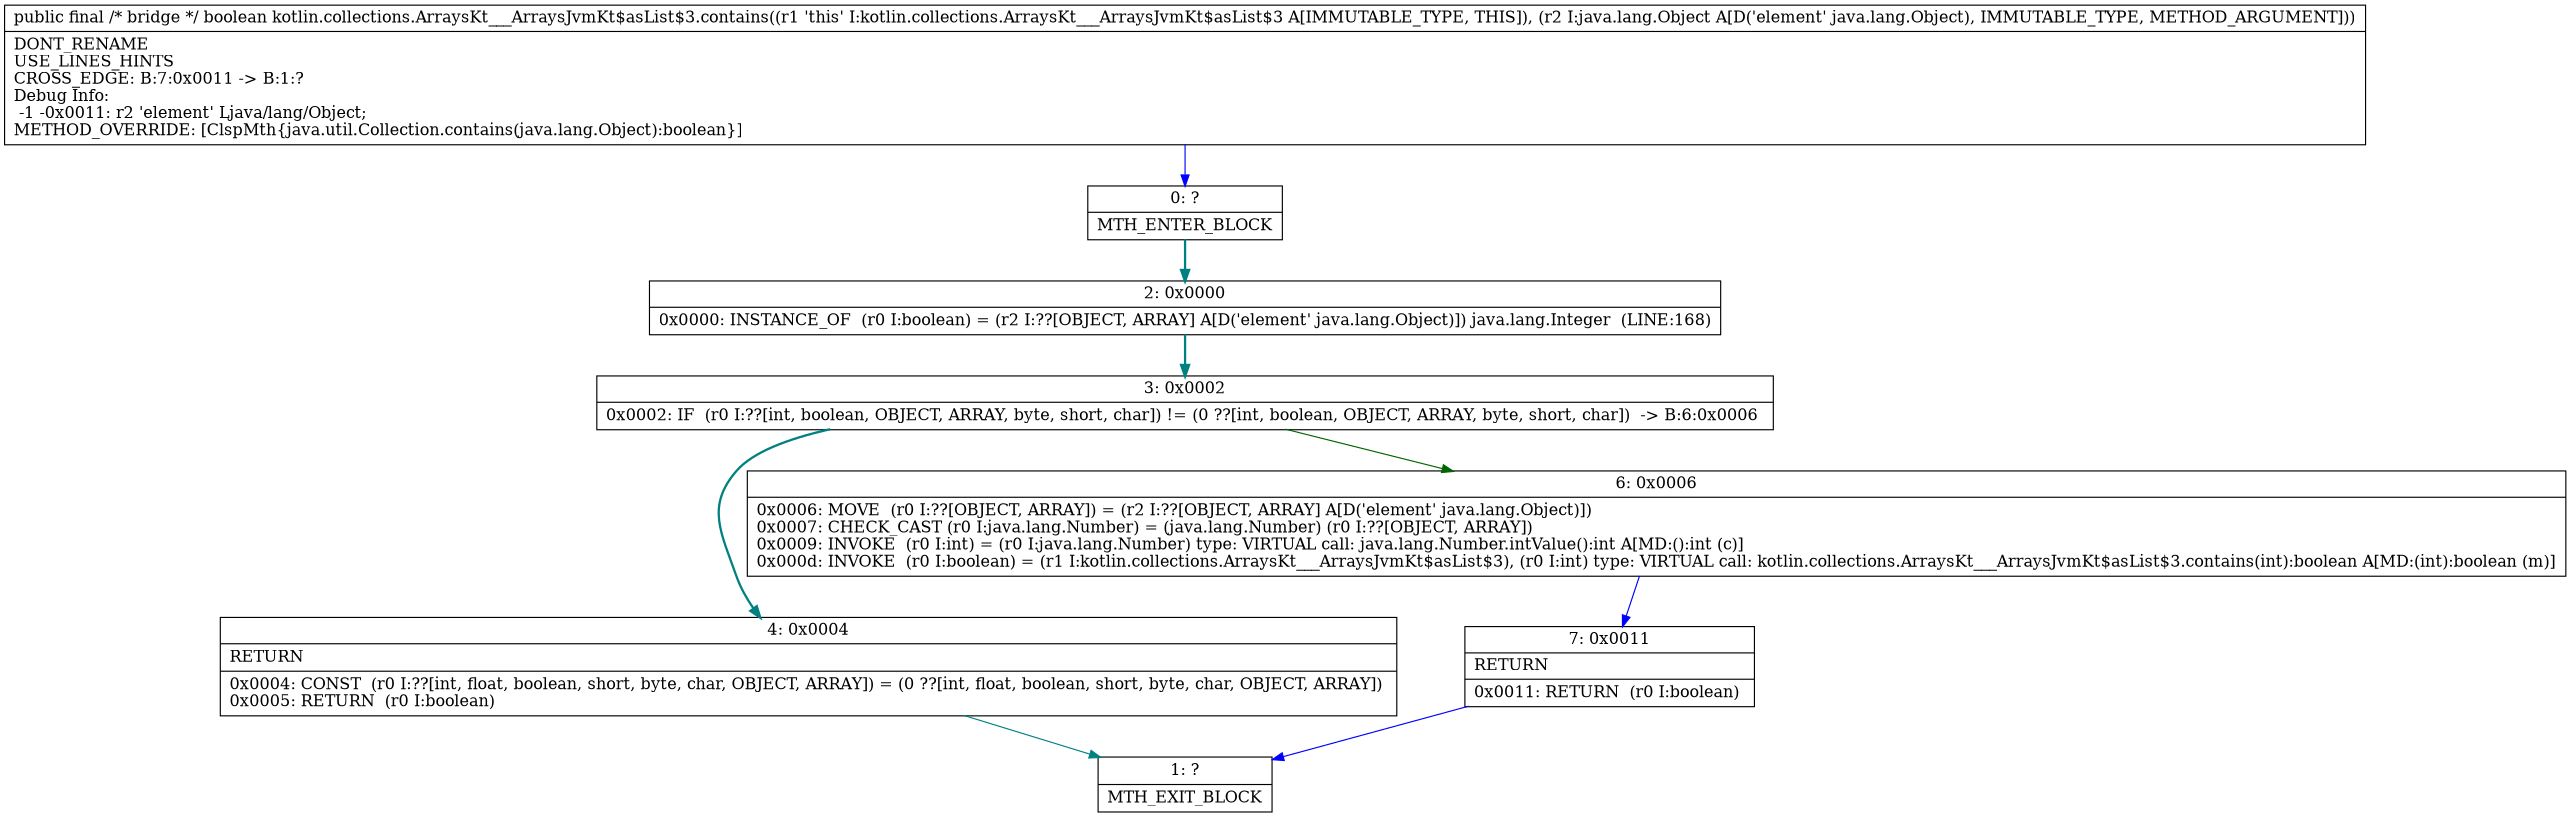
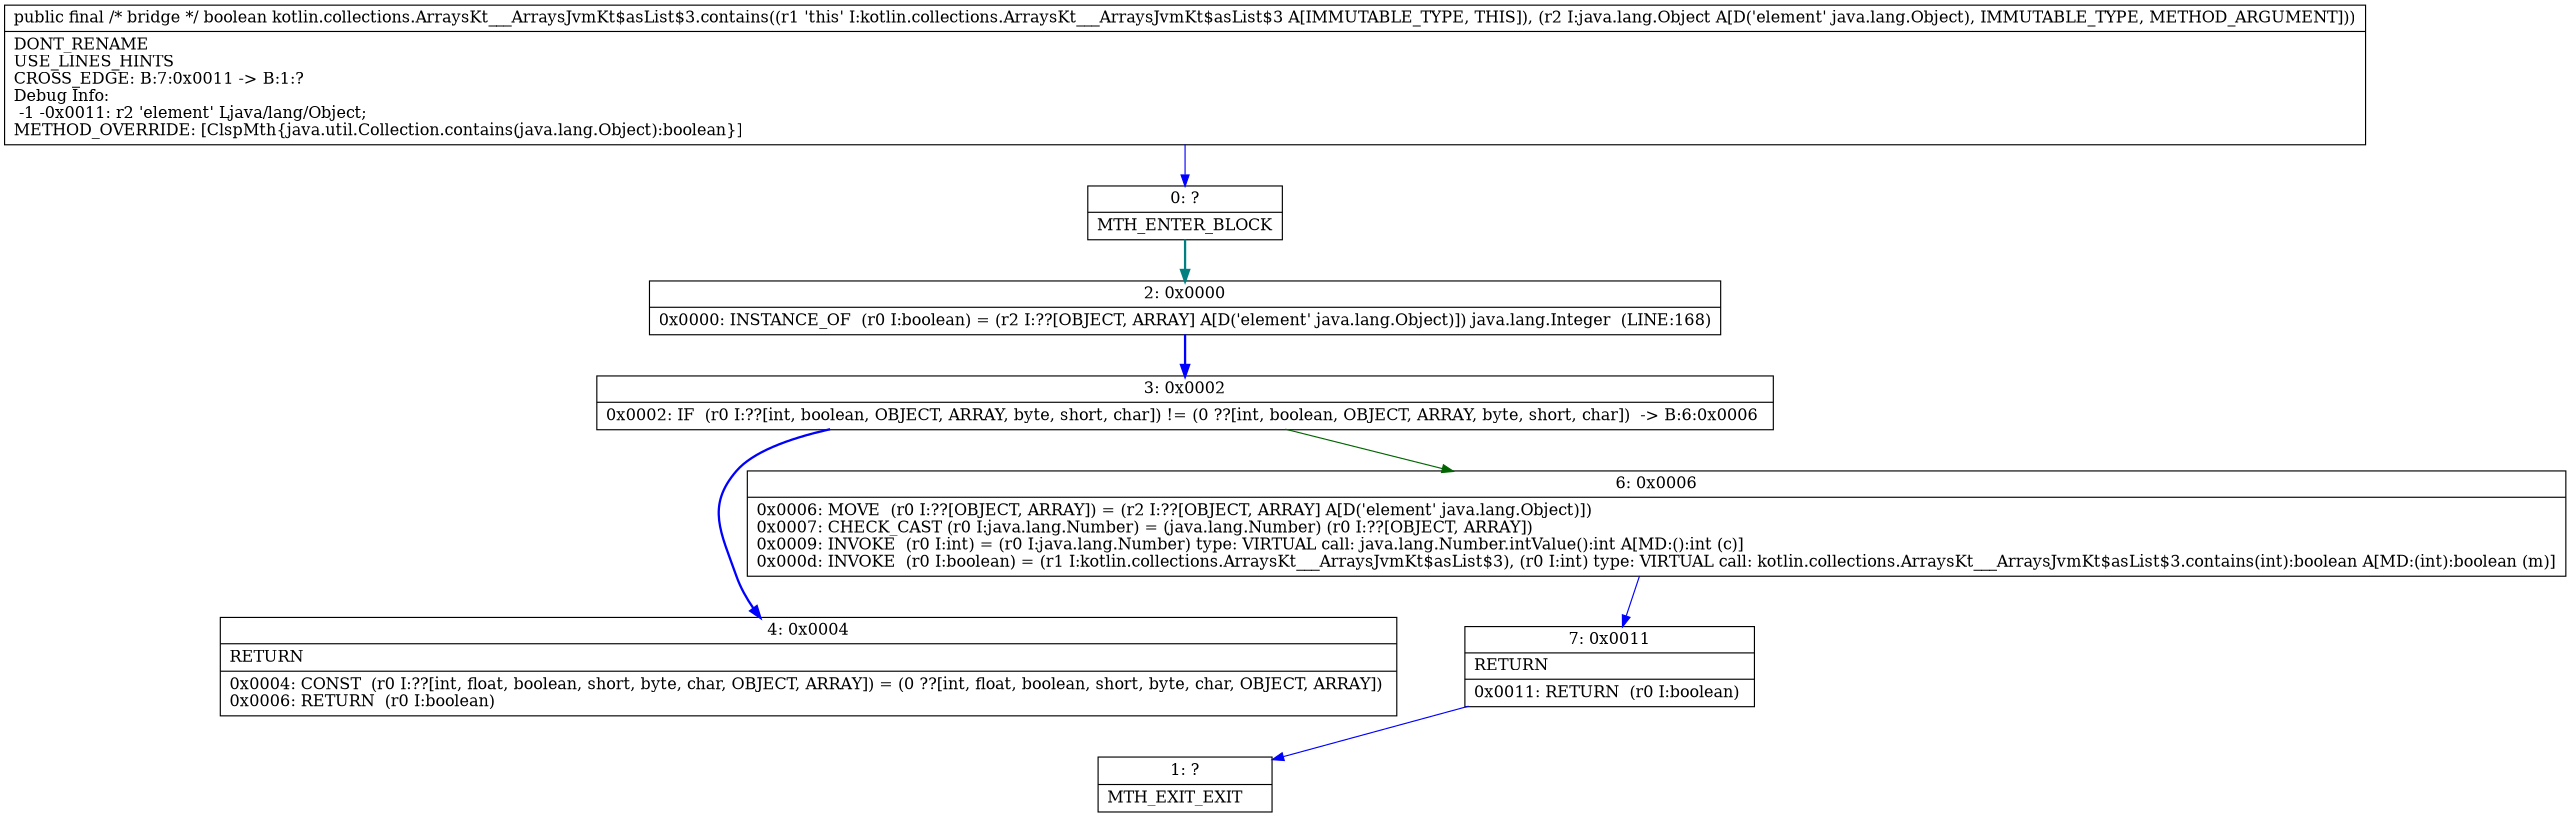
  digraph {
    node [shape=record]
    edge [color=blue style=solid]
    n1 [label="{0\:\ ?|MTH_ENTER_BLOCK\l}"]
    n2 [label="{2\:\ 0x0000|0x0000: INSTANCE_OF  (r0 I:boolean) = (r2 I:??[OBJECT, ARRAY] A[D('element' java.lang.Object)]) java.lang.Integer  (LINE:168)\l}"]
    n3 [label="{3\:\ 0x0002|0x0002: IF  (r0 I:??[int, boolean, OBJECT, ARRAY, byte, short, char]) != (0 ??[int, boolean, OBJECT, ARRAY, byte, short, char])  \-\> B:6:0x0006 \l}"]
-   n4 [label="{4\:\ 0x0004|RETURN\l|0x0004: CONST  (r0 I:??[int, float, boolean, short, byte, char, OBJECT, ARRAY]) = (0 ??[int, float, boolean, short, byte, char, OBJECT, ARRAY]) \l0x0005: RETURN  (r0 I:boolean) \l}"]
+   n4 [label="{4\:\ 0x0004|RETURN\l|0x0004: CONST  (r0 I:??[int, float, boolean, short, byte, char, OBJECT, ARRAY]) = (0 ??[int, float, boolean, short, byte, char, OBJECT, ARRAY]) \l0x0006: RETURN  (r0 I:boolean) \l}"]
    n5 [label="{6\:\ 0x0006|0x0006: MOVE  (r0 I:??[OBJECT, ARRAY]) = (r2 I:??[OBJECT, ARRAY] A[D('element' java.lang.Object)]) \l0x0007: CHECK_CAST (r0 I:java.lang.Number) = (java.lang.Number) (r0 I:??[OBJECT, ARRAY]) \l0x0009: INVOKE  (r0 I:int) = (r0 I:java.lang.Number) type: VIRTUAL call: java.lang.Number.intValue():int A[MD:():int (c)]\l0x000d: INVOKE  (r0 I:boolean) = (r1 I:kotlin.collections.ArraysKt___ArraysJvmKt$asList$3), (r0 I:int) type: VIRTUAL call: kotlin.collections.ArraysKt___ArraysJvmKt$asList$3.contains(int):boolean A[MD:(int):boolean (m)]\l}"]
-   n6 [label="{1\:\ ?|MTH_EXIT_BLOCK\l}"]
+   n6 [label="{1\:\ ?|MTH_EXIT_EXIT\l}"]
    n7 [label="{7\:\ 0x0011|RETURN\l|0x0011: RETURN  (r0 I:boolean) \l}"]
    n8 [label="{public final \/* bridge *\/ boolean kotlin.collections.ArraysKt___ArraysJvmKt$asList$3.contains((r1 'this' I:kotlin.collections.ArraysKt___ArraysJvmKt$asList$3 A[IMMUTABLE_TYPE, THIS]), (r2 I:java.lang.Object A[D('element' java.lang.Object), IMMUTABLE_TYPE, METHOD_ARGUMENT]))  | DONT_RENAME\lUSE_LINES_HINTS\lCROSS_EDGE: B:7:0x0011 \-\> B:1:?\lDebug Info:\l  \-1 \-0x0011: r2 'element' Ljava\/lang\/Object;\lMETHOD_OVERRIDE: [ClspMth\{java.util.Collection.contains(java.lang.Object):boolean\}]\l}"]
    n1 -> n2 [color=teal style=bold]
-   n2 -> n3 [color=teal style=bold]
-   n3 -> n4 [color=teal style=bold]
+   n2 -> n3 [style=bold]
+   n3 -> n4 [style=bold]
    n3 -> n5 [color=darkgreen]
-   n4 -> n6 [color=teal]
    n5 -> n7
    n7 -> n6
    n8 -> n1
  }
